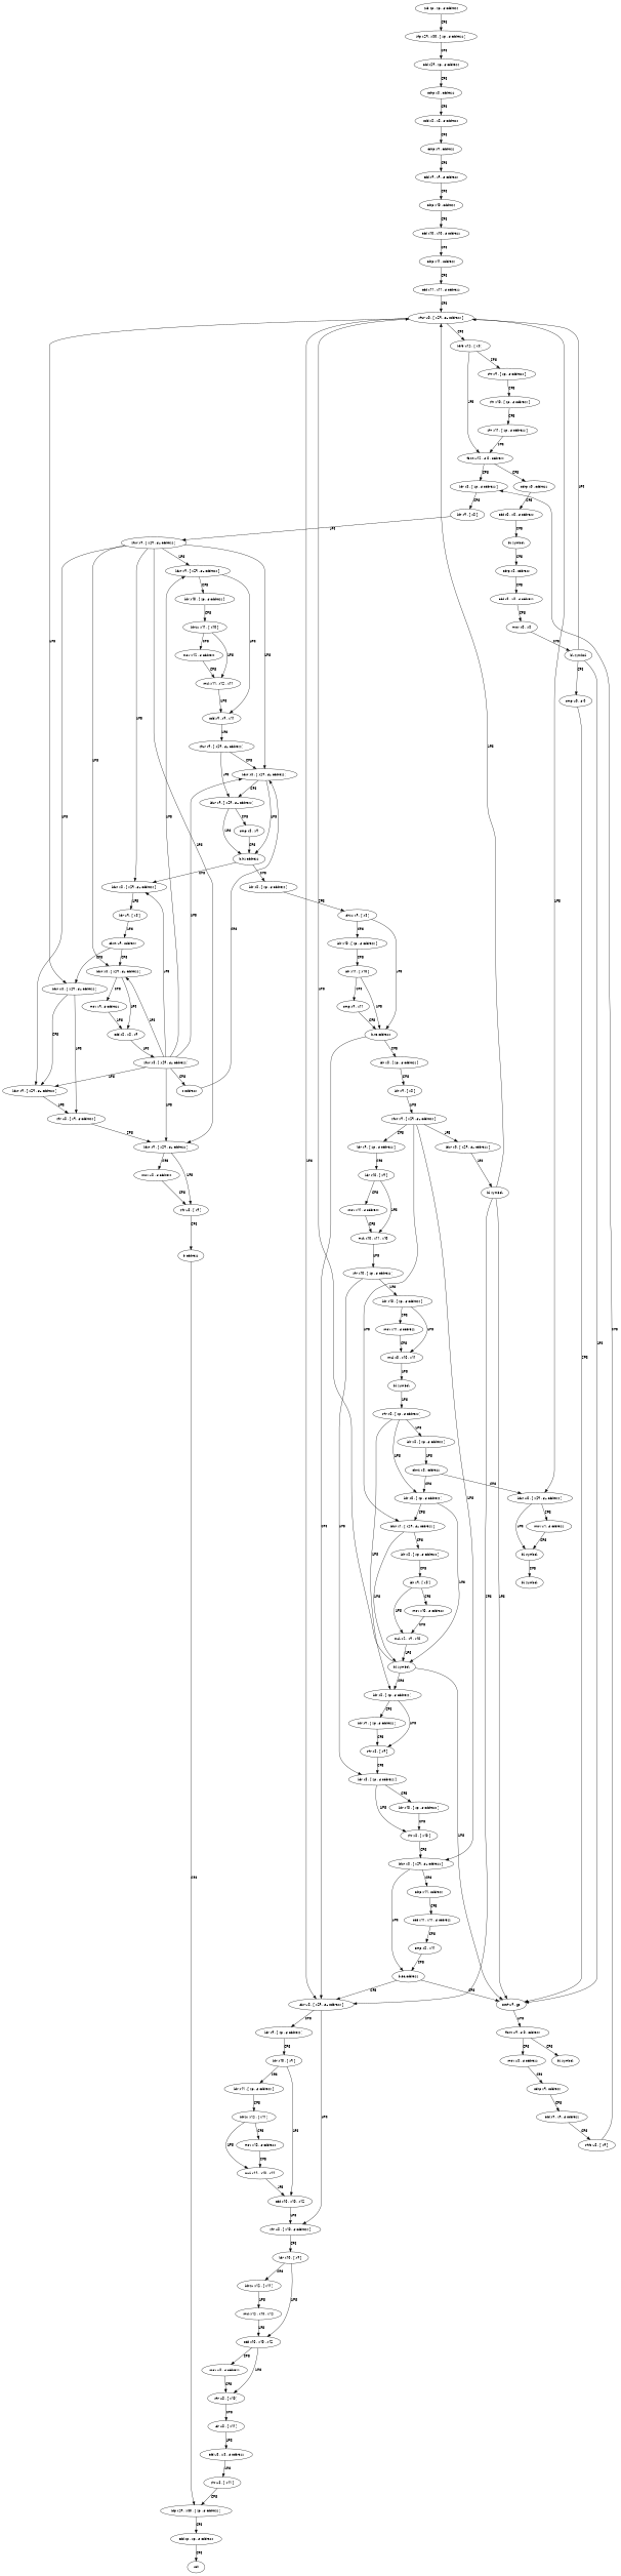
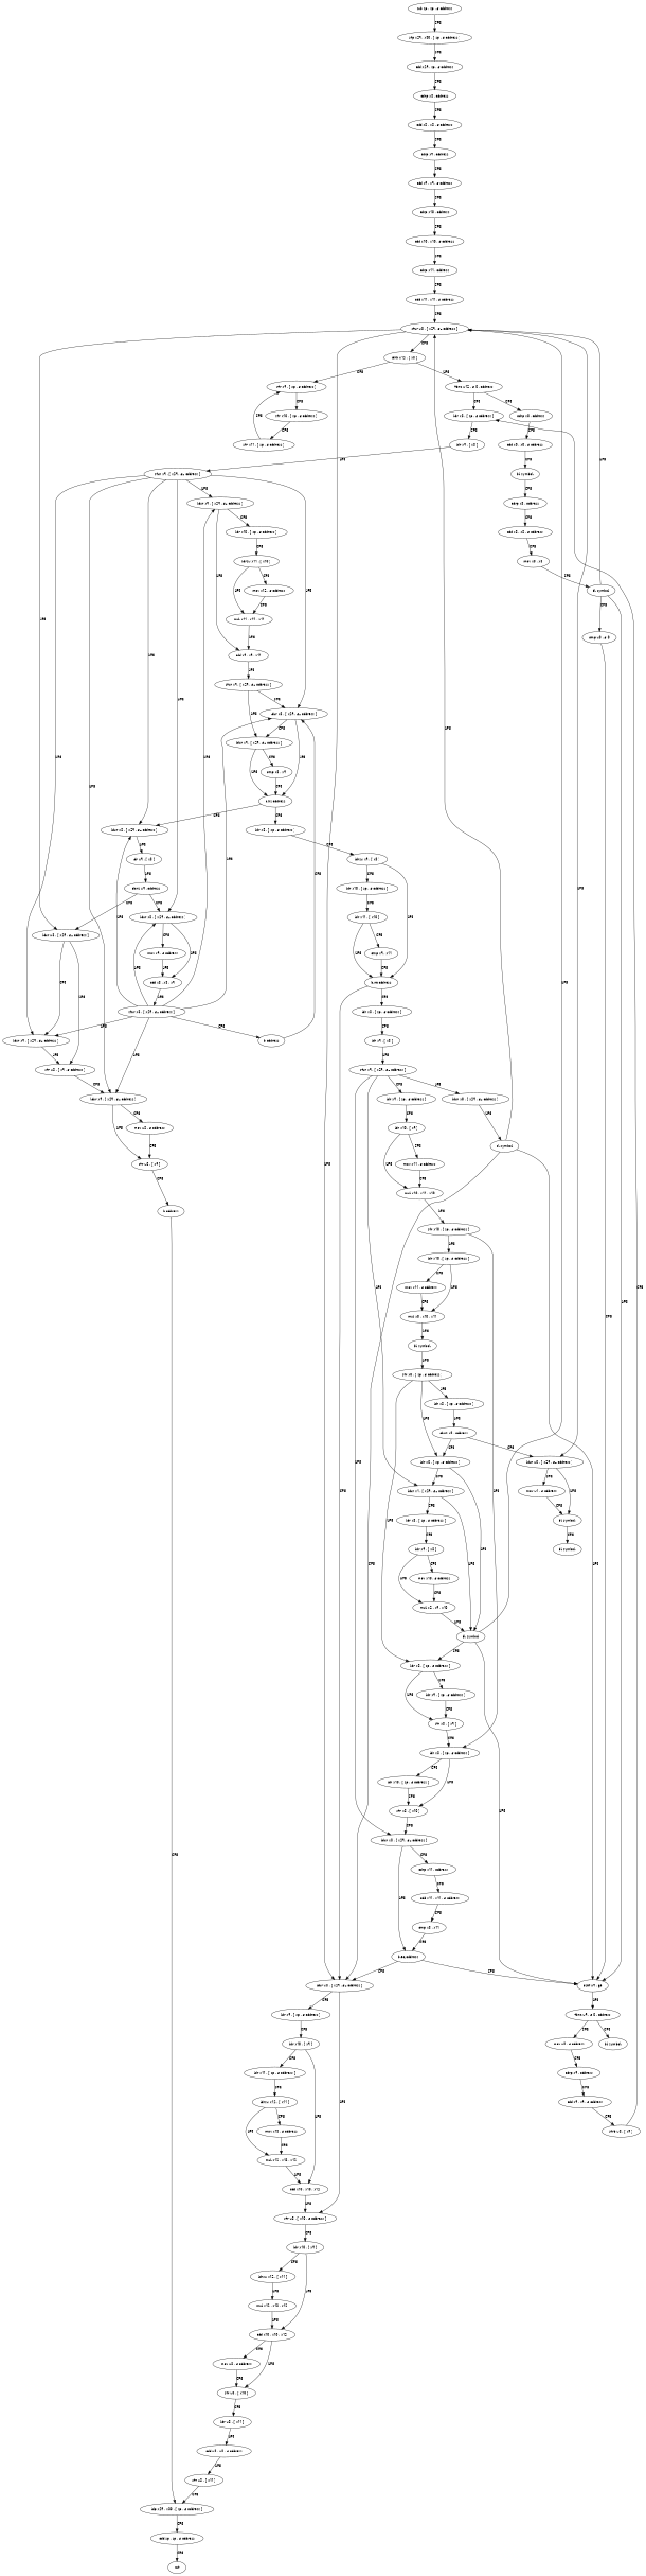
  digraph {
    fontname="Patrick Hand"
    node [fontname="Patrick Hand"]
    edge [fontname="Patrick Hand"]
    n1 [label="sub sp , sp , # address"]
    n2 [label="stp x29 , x30 , [ sp , # address ]"]
    n3 [label="add x29 , sp , # address"]
    n4 [label="adrp x8 , address"]
    n5 [label="add x8 , x8 , # address"]
    n6 [label="adrp x9 , address"]
    n7 [label="add x9 , x9 , # address"]
    n8 [label="adrp x10 , address"]
    n9 [label="add x10 , x10 , # address"]
    n10 [label="adrp x11 , address"]
    n11 [label="add x11 , x11 , # address"]
    n12 [label="stur w0 , [ x29 , #- address ]"]
    n13 [label="ldrb w12 , [ x8 ]"]
    n14 [label="ldur w8 , [ x29 , #- address ]"]
    n15 [label="ldur w8 , [ x29 , #- address ]"]
    n16 [label="ldur w0 , [ x29 , #- address ]"]
    n17 [label="str x9 , [ sp , # address ]"]
    n18 [label="tbnz w12 , # 0 , address"]
    n19 [label="ldr x9 , [ sp , # address ]"]
    n20 [label="str w8 , [ x10 , # address ]"]
    n21 [label="ldur x9 , [ x29 , #- address ]"]
    n22 [label="str w8 , [ x9 , # address ]"]
    n23 [label="mov w1 , # address"]
    n24 [label="bl symbol"]
    n25 [label="str x10 , [ sp , # address ]"]
    n26 [label="ldr x8 , [ sp , # address ]"]
    n27 [label="adrp x0 , address"]
    n28 [label="str x11 , [ sp , # address ]"]
    n29 [label="ldr x9 , [ x8 ]"]
    n30 [label="add x0 , x0 , # address"]
    n31 [label="stur x9 , [ x29 , #- address ]"]
    n32 [label="bl symbol"]
    n33 [label="ldur x9 , [ x29 , #- address ]"]
    n34 [label="ldur x8 , [ x29 , #- address ]"]
    n35 [label="ldur x8 , [ x29 , #- address ]"]
    n36 [label="ldur x8 , [ x29 , #- address ]"]
    n37 [label="ldur x9 , [ x29 , #- address ]"]
    n38 [label="ldr x10 , [ sp , # address ]"]
    n39 [label="add x9 , x9 , x11"]
    n40 [label="ldur x9 , [ x29 , #- address ]"]
    n41 [label="b.hs address"]
    n42 [label="ldr w9 , [ x8 ]"]
    n43 [label="mov x9 , # address"]
    n44 [label="add x8 , x8 , x9"]
    n45 [label="mov w8 , # address"]
    n46 [label="str w8 , [ x9 ]"]
    n47 [label="ldrsw x11 , [ x10 ]"]
    n48 [label="stur x9 , [ x29 , #- address ]"]
    n49 [label="mov x12 , # address"]
    n50 [label="mul x11 , x12 , x11"]
    n51 [label="cmp x8 , x9"]
    n52 [label="ldr x8 , [ sp , # address ]"]
    n53 [label="adrp x8 , address"]
    n54 [label="add x8 , x8 , # address"]
    n55 [label="mov x0 , x8"]
    n56 [label="bl symbol"]
    n57 [label="cmp w0 , # 0"]
    n58 [label="cset w9 , ge"]
    n59 [label="tbnz w9 , # 0 , address"]
    n60 [label="mov w8 , # address"]
    n61 [label="bl symbol"]
    n62 [label="adrp x9 , address"]
    n63 [label="add x9 , x9 , # address"]
    n64 [label="ldrsw x9 , [ x8 ]"]
    n65 [label="ldr x10 , [ sp , # address ]"]
    n66 [label="b.ne address"]
    n67 [label="ldr x11 , [ x10 ]"]
    n68 [label="ldr x8 , [ sp , # address ]"]
    n69 [label="cmp x9 , x11"]
    n70 [label="ldr x9 , [ x8 ]"]
    n71 [label="ldr x10 , [ x9 ]"]
    n72 [label="ldr x10 , [ x9 ]"]
    n73 [label="stur x9 , [ x29 , #- address ]"]
    n74 [label="cbnz w9 , address"]
    n75 [label="stur x8 , [ x29 , #- address ]"]
    n76 [label="strb w8 , [ x9 ]"]
    n77 [label="ldr x11 , [ sp , # address ]"]
    n78 [label="add x10 , x10 , x12"]
    n79 [label="ldrsw x12 , [ x11 ]"]
    n80 [label="mov x13 , # address"]
    n81 [label="mul x12 , x13 , x12"]
    n82 [label="ldrsw x12 , [ x11 ]"]
    n83 [label="add x10 , x10 , x12"]
    n84 [label="mul x12 , x13 , x12"]
    n85 [label="mov w8 , # address"]
    n86 [label="str w8 , [ x10 ]"]
    n87 [label="ldr w8 , [ x11 ]"]
    n88 [label="add w8 , w8 , # address"]
    n89 [label="str w8 , [ x11 ]"]
    n90 [label="ldp x29 , x30 , [ sp , # address ]"]
    n91 [label="add sp , sp , # address"]
    n92 [label=ret]
    n93 [label="ldr x9 , [ sp , # address ]"]
    n94 [label="ldur x1 , [ x29 , #- address ]"]
    n95 [label="ldur x8 , [ x29 , #- address ]"]
    n96 [label="ldur x0 , [ x29 , #- address ]"]
    n97 [label="ldr x10 , [ x9 ]"]
    n98 [label="bl symbol"]
    n99 [label="ldr x8 , [ sp , # address ]"]
    n100 [label="adrp x11 , address"]
    n101 [label="b.eq address"]
    n102 [label="bl symbol"]
    n103 [label="mov x11 , # address"]
    n104 [label="mul x10 , x11 , x10"]
    n105 [label="str x10 , [ sp , # address ]"]
    n106 [label="ldr x10 , [ sp , # address ]"]
    n107 [label="ldr x8 , [ sp , # address ]"]
    n108 [label="mov x11 , # address"]
    n109 [label="mul x0 , x10 , x11"]
    n110 [label="ldr x10 , [ sp , # address ]"]
    n111 [label="str x8 , [ x10 ]"]
    n112 [label="bl symbol"]
    n113 [label="str x0 , [ sp , # address ]"]
    n114 [label="ldr x8 , [ sp , # address ]"]
    n115 [label="ldr x0 , [ sp , # address ]"]
    n116 [label="ldr x8 , [ sp , # address ]"]
    n117 [label="cbnz x8 , address"]
    n118 [label="ldr x9 , [ sp , # address ]"]
    n119 [label="str x8 , [ x9 ]"]
    n120 [label="bl symbol"]
    n121 [label="b address"]
    n122 [label="b address"]
    n123 [label="ldr x9 , [ x8 ]"]
    n124 [label="mov x10 , # address"]
    n125 [label="mul x2 , x9 , x10"]
    n126 [label="add x11 , x11 , # address"]
    n127 [label="cmp x8 , x11"]
    n1 -> n2 [label=CFG]
    n2 -> n3 [label=CFG]
    n3 -> n4 [label=CFG]
    n4 -> n5 [label=CFG]
    n5 -> n6 [label=CFG]
    n6 -> n7 [label=CFG]
    n7 -> n8 [label=CFG]
    n8 -> n9 [label=CFG]
    n9 -> n10 [label=CFG]
    n10 -> n11 [label=CFG]
    n11 -> n12 [label=CFG]
    n12 -> n13 [label=CFG]
    n12 -> n14 [label=DFG]
    n12 -> n15 [label=DFG]
    n12 -> n16 [label=DFG]
    n13 -> n17 [label=CFG]
    n13 -> n18 [label=DFG]
    n14 -> n19 [label=CFG]
    n14 -> n20 [label=DFG]
    n15 -> n21 [label=CFG]
    n15 -> n22 [label=DFG]
    n16 -> n23 [label=CFG]
    n16 -> n24 [label=DFG]
    n17 -> n25 [label=CFG]
    n18 -> n26 [label=CFG]
    n18 -> n27 [label=CFG]
    n19 -> n71 [label=CFG]
    n20 -> n72 [label=CFG]
    n21 -> n22 [label=DFG]
    n22 -> n37 [label=CFG]
    n23 -> n24 [label=CFG]
    n24 -> n120 [label=CFG]
    n25 -> n28 [label=CFG]
    n26 -> n29 [label=CFG]
    n27 -> n30 [label=CFG]
-   n28 -> n18 [label=CFG]
+   n28 -> n17 [label=CFG]
    n29 -> n31 [label=DFG]
    n30 -> n32 [label=CFG]
    n31 -> n21 [label=DFG]
    n31 -> n33 [label=DFG]
    n31 -> n34 [label=DFG]
    n31 -> n35 [label=DFG]
    n31 -> n36 [label=DFG]
    n31 -> n37 [label=DFG]
    n32 -> n53 [label=CFG]
    n33 -> n38 [label=CFG]
    n33 -> n39 [label=DFG]
    n34 -> n40 [label=CFG]
    n34 -> n41 [label=DFG]
    n35 -> n42 [label=DFG]
    n36 -> n43 [label=CFG]
    n36 -> n44 [label=DFG]
    n37 -> n45 [label=CFG]
    n37 -> n46 [label=DFG]
    n38 -> n47 [label=CFG]
    n39 -> n48 [label=DFG]
    n40 -> n41 [label=DFG]
    n40 -> n51 [label=CFG]
    n41 -> n35 [label=CFG]
    n41 -> n52 [label=CFG]
    n42 -> n74 [label=DFG]
    n43 -> n44 [label=DFG]
    n44 -> n75 [label=DFG]
    n45 -> n46 [label=CFG]
    n46 -> n122 [label=CFG]
    n47 -> n49 [label=CFG]
    n47 -> n50 [label=DFG]
    n48 -> n34 [label=CFG]
    n48 -> n40 [label=DFG]
    n49 -> n50 [label=CFG]
    n50 -> n39 [label=DFG]
    n51 -> n41 [label=CFG]
    n52 -> n64 [label=CFG]
    n53 -> n54 [label=CFG]
    n54 -> n55 [label=CFG]
    n55 -> n56 [label=CFG]
    n56 -> n12 [label=DFG]
    n56 -> n57 [label=CFG]
    n56 -> n58 [label=DFG]
    n57 -> n58 [label=CFG]
    n58 -> n59 [label=DFG]
    n59 -> n60 [label=CFG]
    n59 -> n61 [label=CFG]
    n60 -> n62 [label=CFG]
    n62 -> n63 [label=CFG]
    n63 -> n76 [label=CFG]
    n64 -> n65 [label=CFG]
    n64 -> n66 [label=DFG]
    n65 -> n67 [label=CFG]
    n66 -> n14 [label=CFG]
    n66 -> n68 [label=CFG]
    n67 -> n66 [label=DFG]
    n67 -> n69 [label=CFG]
    n68 -> n70 [label=CFG]
    n69 -> n66 [label=CFG]
    n70 -> n73 [label=DFG]
    n71 -> n77 [label=CFG]
    n71 -> n78 [label=DFG]
    n72 -> n82 [label=CFG]
    n72 -> n83 [label=DFG]
    n73 -> n93 [label=CFG]
    n73 -> n94 [label=DFG]
    n73 -> n95 [label=DFG]
    n73 -> n96 [label=DFG]
    n74 -> n15 [label=CFG]
    n74 -> n36 [label=CFG]
    n75 -> n21 [label=DFG]
    n75 -> n33 [label=DFG]
    n75 -> n34 [label=DFG]
    n75 -> n35 [label=DFG]
    n75 -> n36 [label=DFG]
    n75 -> n37 [label=DFG]
    n75 -> n121 [label=CFG]
    n76 -> n26 [label=CFG]
    n77 -> n79 [label=CFG]
    n78 -> n20 [label=DFG]
    n79 -> n80 [label=CFG]
    n79 -> n81 [label=DFG]
    n80 -> n81 [label=CFG]
    n81 -> n78 [label=DFG]
    n82 -> n84 [label=DFG]
    n83 -> n85 [label=CFG]
    n83 -> n86 [label=DFG]
    n84 -> n83 [label=DFG]
    n85 -> n86 [label=CFG]
    n86 -> n87 [label=CFG]
    n87 -> n88 [label=DFG]
    n88 -> n89 [label=DFG]
    n89 -> n90 [label=CFG]
    n90 -> n91 [label=CFG]
    n91 -> n92 [label=CFG]
    n93 -> n97 [label=CFG]
    n94 -> n98 [label=DFG]
    n94 -> n99 [label=CFG]
    n95 -> n100 [label=CFG]
    n95 -> n101 [label=DFG]
    n96 -> n102 [label=DFG]
    n97 -> n103 [label=CFG]
    n97 -> n104 [label=DFG]
    n98 -> n12 [label=DFG]
    n98 -> n58 [label=DFG]
    n98 -> n116 [label=CFG]
    n99 -> n123 [label=CFG]
    n100 -> n126 [label=CFG]
    n101 -> n14 [label=CFG]
    n101 -> n58 [label=CFG]
    n102 -> n12 [label=DFG]
    n102 -> n14 [label=CFG]
    n102 -> n58 [label=DFG]
    n103 -> n104 [label=CFG]
    n104 -> n105 [label=DFG]
    n105 -> n106 [label=DFG]
    n105 -> n107 [label=DFG]
    n106 -> n108 [label=CFG]
    n106 -> n109 [label=DFG]
    n107 -> n110 [label=CFG]
    n107 -> n111 [label=DFG]
    n108 -> n109 [label=CFG]
    n109 -> n112 [label=DFG]
    n110 -> n111 [label=CFG]
    n111 -> n95 [label=CFG]
    n112 -> n113 [label=DFG]
    n113 -> n114 [label=DFG]
    n113 -> n115 [label=DFG]
    n113 -> n116 [label=DFG]
    n114 -> n117 [label=DFG]
    n115 -> n94 [label=CFG]
    n115 -> n98 [label=DFG]
    n116 -> n118 [label=CFG]
    n116 -> n119 [label=DFG]
    n117 -> n16 [label=CFG]
    n117 -> n115 [label=CFG]
    n118 -> n119 [label=CFG]
    n119 -> n107 [label=CFG]
    n121 -> n34 [label=CFG]
    n122 -> n90 [label=CFG]
    n123 -> n124 [label=CFG]
    n123 -> n125 [label=DFG]
    n124 -> n125 [label=CFG]
    n125 -> n98 [label=DFG]
    n126 -> n127 [label=CFG]
    n127 -> n101 [label=CFG]
  }
